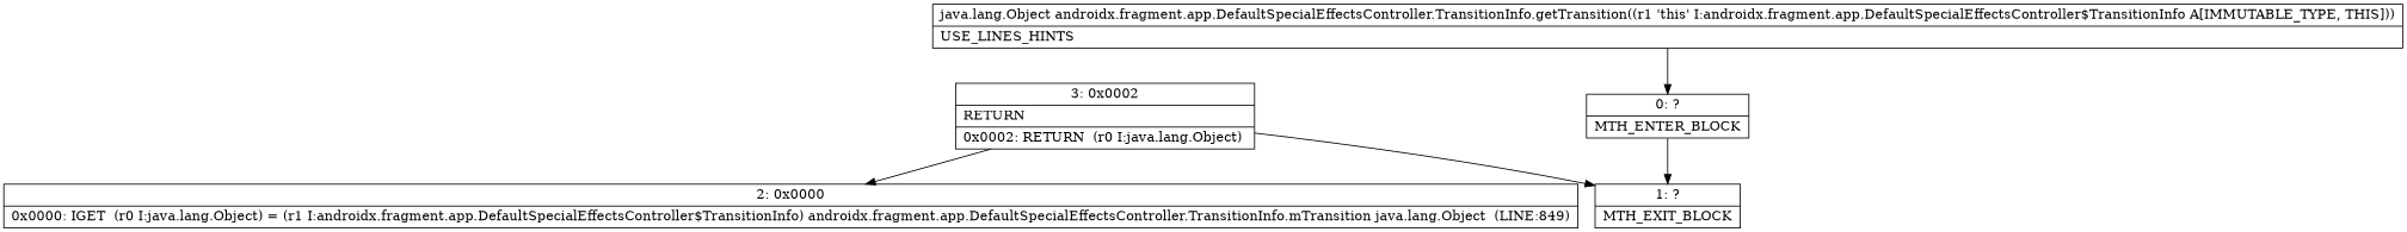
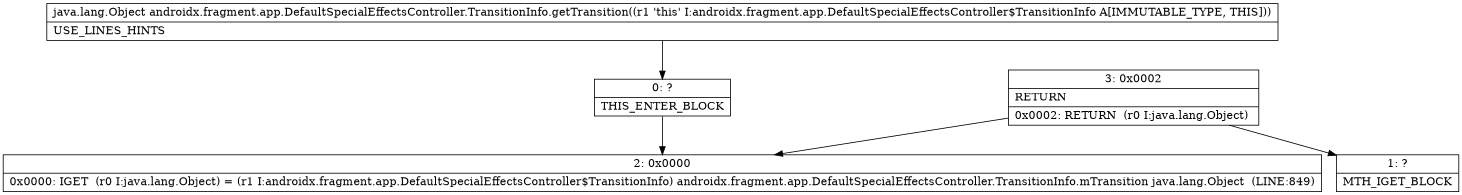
  digraph {
    node [shape=record]
-   n1 [label="{0\:\ ?|MTH_ENTER_BLOCK\l}"]
+   n1 [label="{0\:\ ?|THIS_ENTER_BLOCK\l}"]
    n2 [label="{2\:\ 0x0000|0x0000: IGET  (r0 I:java.lang.Object) = (r1 I:androidx.fragment.app.DefaultSpecialEffectsController$TransitionInfo) androidx.fragment.app.DefaultSpecialEffectsController.TransitionInfo.mTransition java.lang.Object  (LINE:849)\l}"]
    n3 [label="{3\:\ 0x0002|RETURN\l|0x0002: RETURN  (r0 I:java.lang.Object) \l}"]
-   n4 [label="{1\:\ ?|MTH_EXIT_BLOCK\l}"]
+   n4 [label="{1\:\ ?|MTH_IGET_BLOCK\l}"]
    n5 [label="{java.lang.Object androidx.fragment.app.DefaultSpecialEffectsController.TransitionInfo.getTransition((r1 'this' I:androidx.fragment.app.DefaultSpecialEffectsController$TransitionInfo A[IMMUTABLE_TYPE, THIS]))  | USE_LINES_HINTS\l}"]
-   n1 -> n4
+   n1 -> n2
    n3 -> n2
    n3 -> n4
    n5 -> n1
  }
